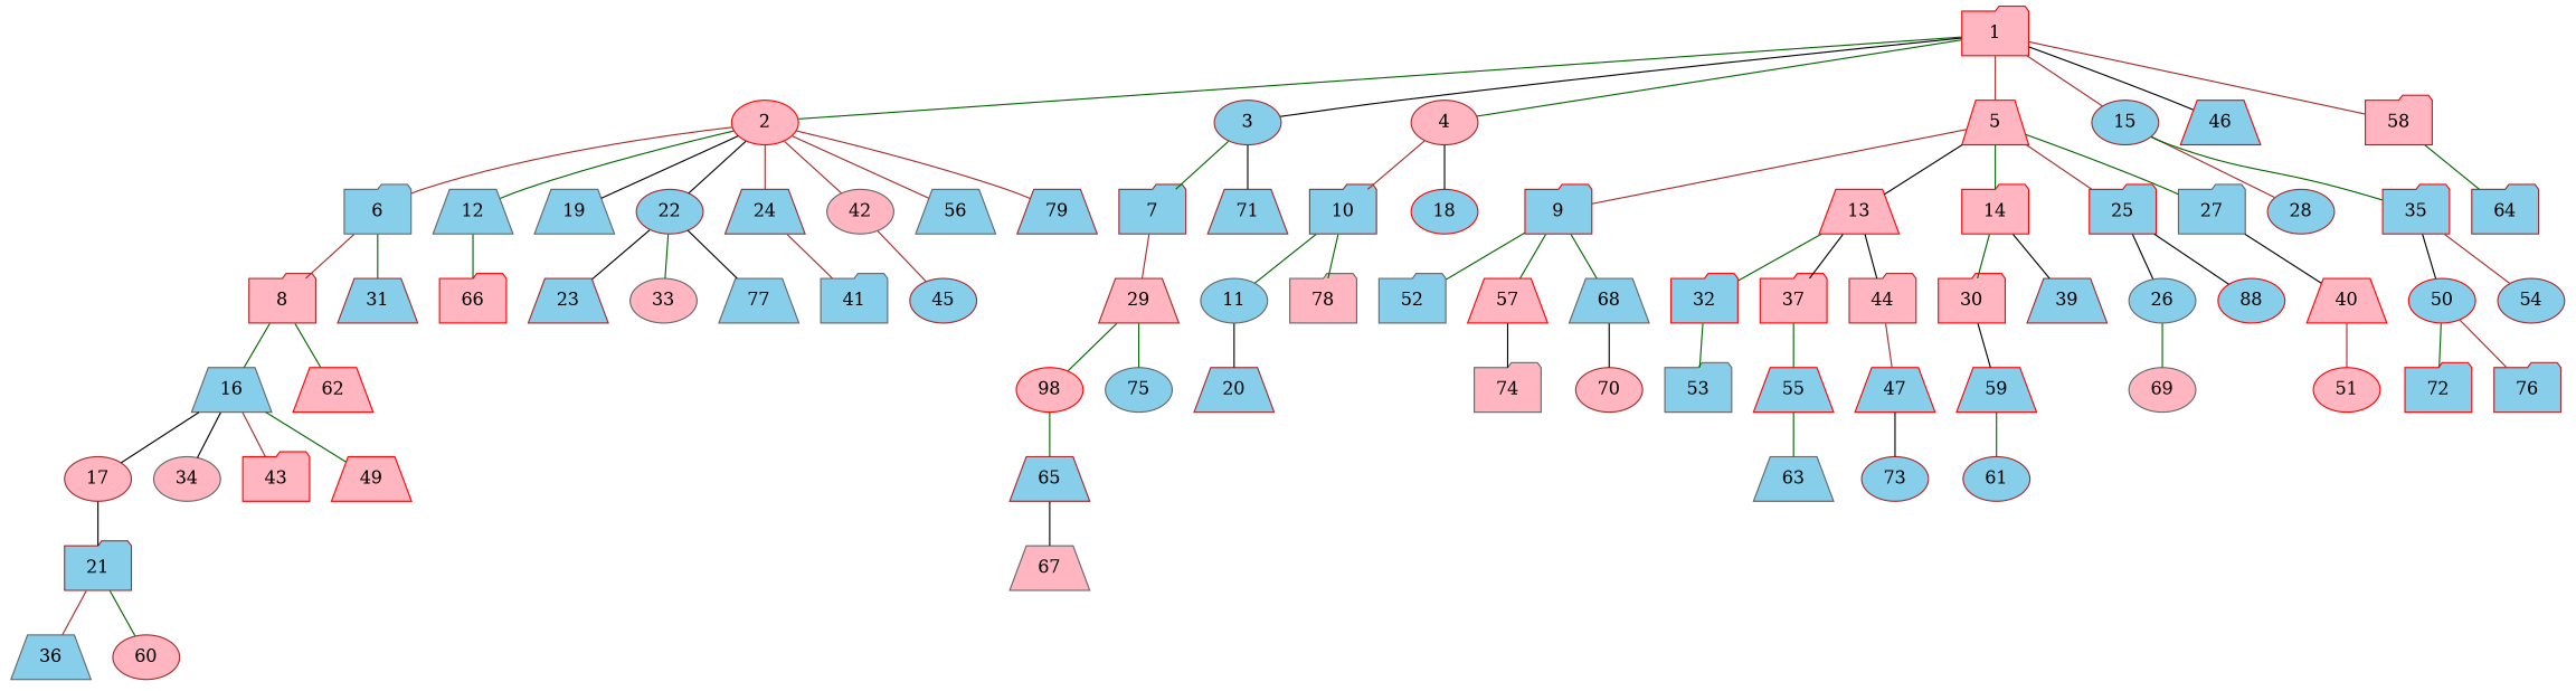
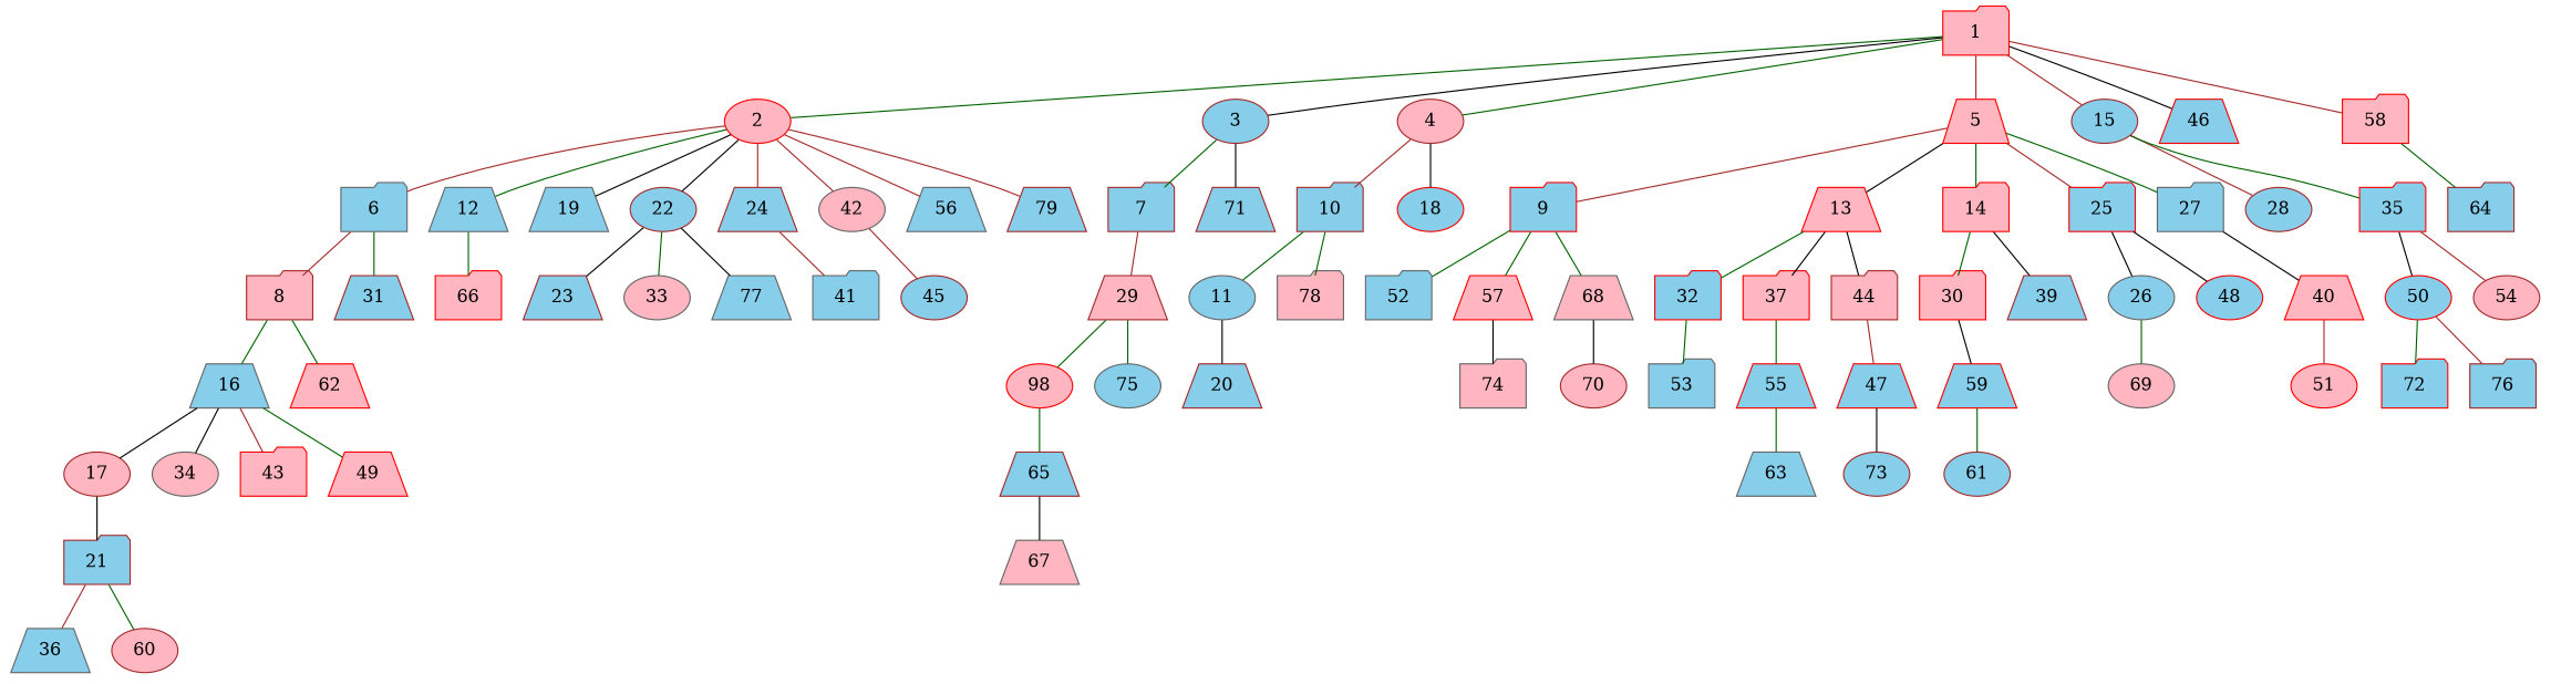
  graph {
    node [color=red fillcolor=skyblue shape=trapezium style=filled]
    edge [color=darkgreen]
    1 [fillcolor=lightpink shape=folder]
    2 [fillcolor=lightpink shape=ellipse]
    3 [color=brown shape=ellipse]
    4 [color=brown fillcolor=lightpink shape=ellipse]
    5 [fillcolor=lightpink]
    15 [color=brown shape=ellipse]
    46
    58 [fillcolor=lightpink shape=folder]
    6 [color=gray40 shape=folder]
    12 [color=gray40]
    19 [color=gray40]
    22 [color=brown shape=ellipse]
    24 [color=brown]
    42 [color=gray40 fillcolor=lightpink shape=ellipse]
    56 [color=gray40]
    79 [color=brown]
    7 [color=brown shape=folder]
    71 [color=brown]
    10 [color=brown shape=folder]
    18 [shape=ellipse]
    9 [shape=folder]
    13 [fillcolor=lightpink]
    14 [fillcolor=lightpink shape=folder]
    25 [shape=folder]
    27 [color=gray40 shape=folder]
    28 [color=brown shape=ellipse]
    35 [shape=folder]
    64 [color=brown shape=folder]
    8 [color=brown fillcolor=lightpink shape=folder]
    31 [color=brown]
    66 [fillcolor=lightpink shape=folder]
    23 [color=brown]
    33 [color=gray40 fillcolor=lightpink shape=ellipse]
    77 [color=gray40]
    41 [color=gray40 shape=folder]
    45 [color=brown shape=ellipse]
    29 [color=brown fillcolor=lightpink]
    11 [color=gray40 shape=ellipse]
    78 [color=gray40 fillcolor=lightpink shape=folder]
    52 [color=gray40 shape=folder]
    57 [fillcolor=lightpink]
-   68 [color=gray40]
+   68 [color=gray40 fillcolor=lightpink]
    32 [shape=folder]
    37 [fillcolor=lightpink shape=folder]
    44 [color=brown fillcolor=lightpink shape=folder]
    30 [fillcolor=lightpink shape=folder]
    39 [color=brown]
    26 [color=gray40 shape=ellipse]
-   48 [shape=ellipse label=88]
+   48 [shape=ellipse]
    40 [fillcolor=lightpink]
    16 [color=gray40]
    62 [fillcolor=lightpink]
    n53 [fillcolor=lightpink label=98 shape=ellipse]
    75 [color=gray40 shape=ellipse]
    17 [color=brown fillcolor=lightpink shape=ellipse]
    34 [color=gray40 fillcolor=lightpink shape=ellipse]
    43 [fillcolor=lightpink shape=folder]
    49 [fillcolor=lightpink]
    74 [color=gray40 fillcolor=lightpink shape=folder]
    70 [color=brown fillcolor=lightpink shape=ellipse]
    20 [color=brown]
    53 [color=gray40 shape=folder]
    55
    47
    59
    50 [shape=ellipse]
-   54 [color=brown shape=ellipse]
+   54 [color=brown fillcolor=lightpink shape=ellipse]
    21 [color=brown shape=folder]
    36 [color=gray40]
    60 [color=brown fillcolor=lightpink shape=ellipse]
    69 [color=gray40 fillcolor=lightpink shape=ellipse]
    51 [fillcolor=lightpink shape=ellipse]
    65 [color=brown]
    61 [color=brown shape=ellipse]
    72 [shape=folder]
    76 [color=brown shape=folder]
    63 [color=gray40]
    67 [color=gray40 fillcolor=lightpink]
    73 [color=brown shape=ellipse]
    1 -- 2
    1 -- 3 [color=black]
    1 -- 4
    1 -- 5 [color=brown]
    1 -- 15 [color=brown]
    1 -- 46 [color=black]
    1 -- 58 [color=brown]
    2 -- 6 [color=brown]
    2 -- 12
    2 -- 19 [color=black]
    2 -- 22 [color=black]
    2 -- 24 [color=brown]
    2 -- 42 [color=brown]
    2 -- 56 [color=brown]
    2 -- 79 [color=brown]
    3 -- 7
    3 -- 71 [color=black]
    4 -- 10 [color=brown]
    4 -- 18 [color=black]
    5 -- 9 [color=brown]
    5 -- 13 [color=black]
    5 -- 14
    5 -- 25 [color=brown]
    5 -- 27
    15 -- 28 [color=brown]
    15 -- 35
    58 -- 64
    6 -- 8 [color=brown]
    6 -- 31
    12 -- 66
    22 -- 23 [color=black]
    22 -- 33
    22 -- 77 [color=black]
    24 -- 41 [color=brown]
    42 -- 45 [color=brown]
    7 -- 29 [color=brown]
    10 -- 11
    10 -- 78
    9 -- 52
    9 -- 57
    9 -- 68
    13 -- 32
    13 -- 37 [color=black]
    13 -- 44 [color=black]
    14 -- 30
    14 -- 39 [color=black]
    25 -- 26 [color=black]
    25 -- 48 [color=black]
    27 -- 40 [color=black]
    35 -- 50 [color=black]
    35 -- 54 [color=brown]
    8 -- 16
    8 -- 62
    29 -- n53
    29 -- 75
    11 -- 20 [color=black]
    57 -- 74 [color=black]
    68 -- 70 [color=black]
    32 -- 53
    37 -- 55
    44 -- 47 [color=brown]
    30 -- 59 [color=black]
    26 -- 69
    40 -- 51 [color=brown]
    16 -- 17 [color=black]
    16 -- 34 [color=black]
    16 -- 43 [color=brown]
    16 -- 49
    n53 -- 65
    17 -- 21 [color=black]
    55 -- 63
    47 -- 73 [color=black]
    59 -- 61
    50 -- 72
    50 -- 76 [color=brown]
    21 -- 36 [color=brown]
    21 -- 60
    65 -- 67 [color=black]
  }
